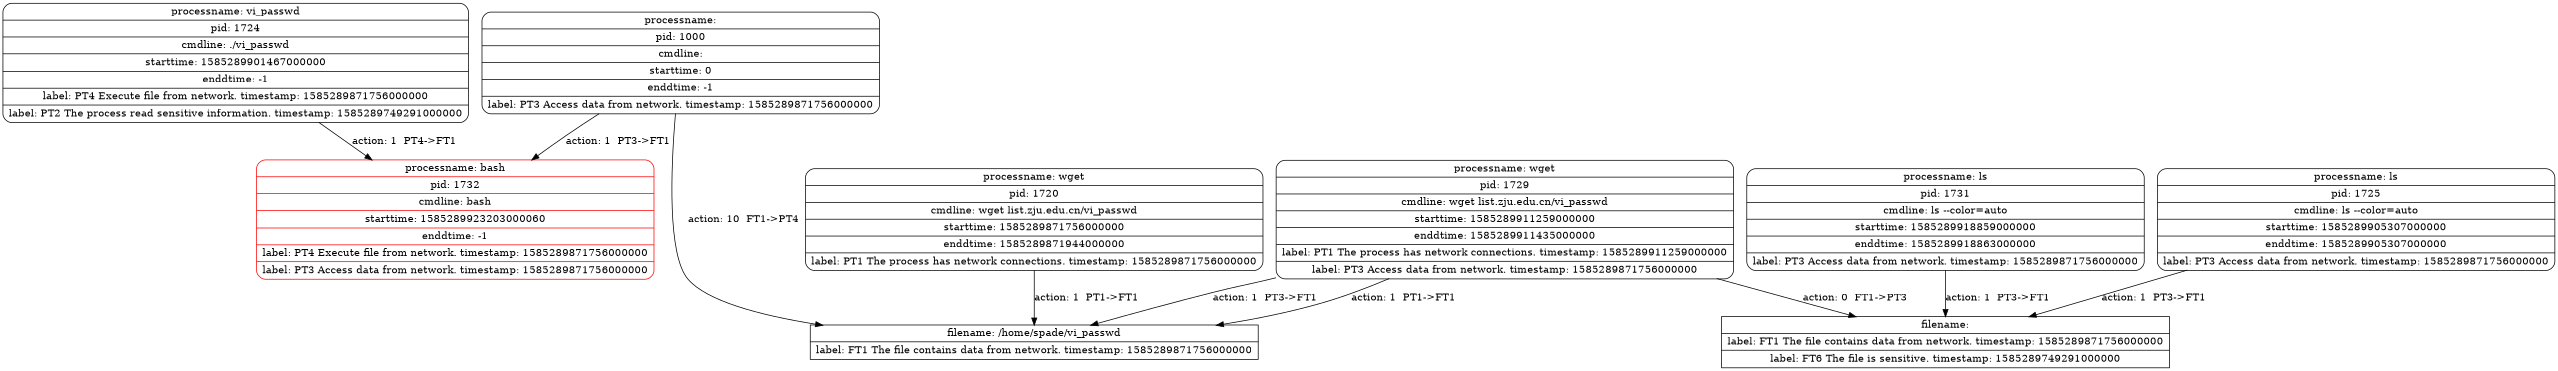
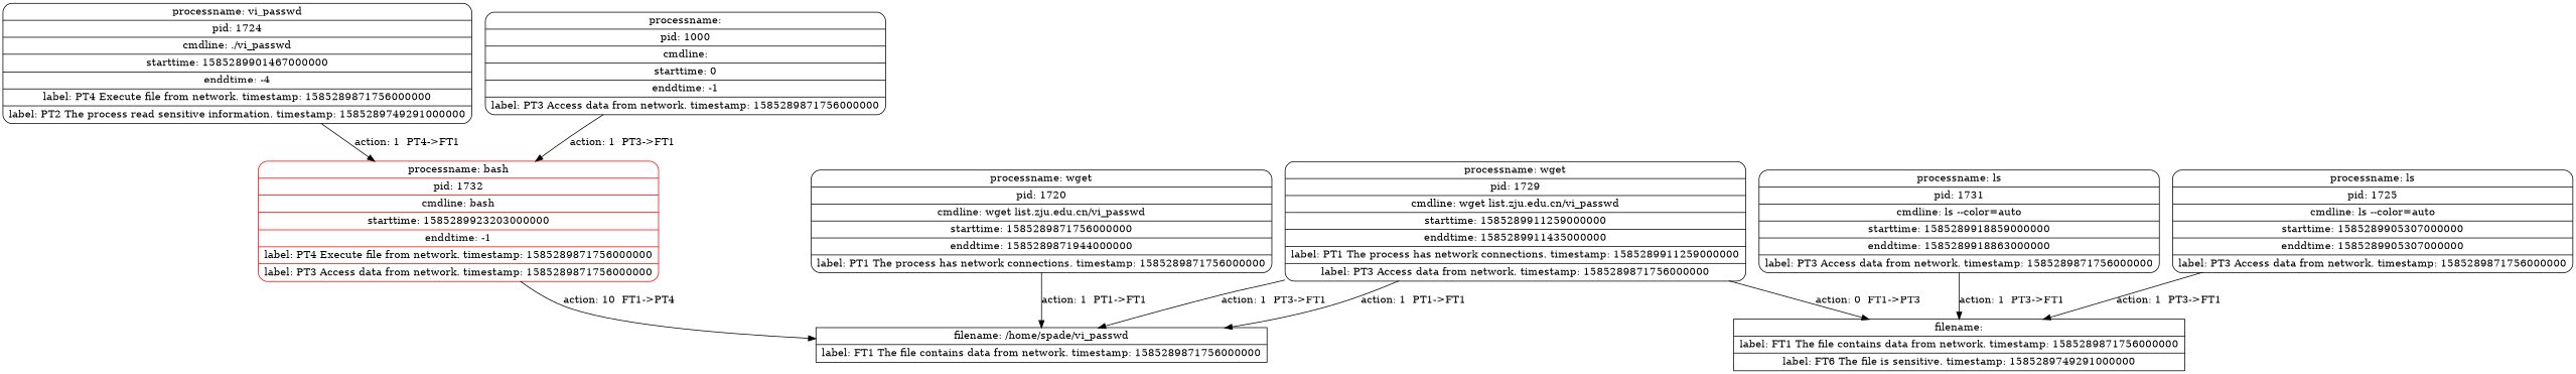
  digraph {
    node [shape=Mrecord]
-   n1 [color=red label="{<head>processname: bash | pid: 1732 | cmdline: bash | starttime: 1585289923203000060 | enddtime: -1 | label: PT4 Execute file from network. timestamp: 1585289871756000000 | label: PT3 Access data from network. timestamp: 1585289871756000000}"]
+   n1 [color=red label="{<head>processname: bash | pid: 1732 | cmdline: bash | starttime: 1585289923203000000 | enddtime: -1 | label: PT4 Execute file from network. timestamp: 1585289871756000000 | label: PT3 Access data from network. timestamp: 1585289871756000000}"]
    n2 [label="{<head>filename: /home/spade/vi_passwd | label: FT1 The file contains data from network. timestamp: 1585289871756000000}" shape=record]
    n3 [label="{<head>processname: wget | pid: 1720 | cmdline: wget list.zju.edu.cn/vi_passwd | starttime: 1585289871756000000 | enddtime: 1585289871944000000 | label: PT1 The process has network connections. timestamp: 1585289871756000000}"]
    n4 [label="{<head>processname: wget | pid: 1729 | cmdline: wget list.zju.edu.cn/vi_passwd | starttime: 1585289911259000000 | enddtime: 1585289911435000000 | label: PT1 The process has network connections. timestamp: 1585289911259000000 | label: PT3 Access data from network. timestamp: 1585289871756000000}"]
    n5 [label="{<head>filename:  | label: FT1 The file contains data from network. timestamp: 1585289871756000000 | label: FT6 The file is sensitive. timestamp: 1585289749291000000}" shape=record]
-   n6 [label="{<head>processname: vi_passwd | pid: 1724 | cmdline: ./vi_passwd | starttime: 1585289901467000000 | enddtime: -1 | label: PT4 Execute file from network. timestamp: 1585289871756000000 | label: PT2 The process read sensitive information. timestamp: 1585289749291000000}"]
+   n6 [label="{<head>processname: vi_passwd | pid: 1724 | cmdline: ./vi_passwd | starttime: 1585289901467000000 | enddtime: -4 | label: PT4 Execute file from network. timestamp: 1585289871756000000 | label: PT2 The process read sensitive information. timestamp: 1585289749291000000}"]
    n7 [label="{<head>processname:  | pid: 1000 | cmdline:  | starttime: 0 | enddtime: -1 | label: PT3 Access data from network. timestamp: 1585289871756000000}"]
    n8 [label="{<head>processname: ls | pid: 1725 | cmdline: ls --color=auto | starttime: 1585289905307000000 | enddtime: 1585289905307000000 | label: PT3 Access data from network. timestamp: 1585289871756000000}"]
    n9 [label="{<head>processname: ls | pid: 1731 | cmdline: ls --color=auto | starttime: 1585289918859000000 | enddtime: 1585289918863000000 | label: PT3 Access data from network. timestamp: 1585289871756000000}"]
-   n7 -> n2 [label="action: 10  FT1->PT4"]
+   n1 -> n2 [label="action: 10  FT1->PT4"]
    n3 -> n2 [label="action: 1  PT1->FT1"]
    n4 -> n2 [label="action: 1  PT1->FT1"]
    n4 -> n2 [label="action: 1  PT3->FT1"]
    n4 -> n5 [label="action: 0  FT1->PT3"]
    n6 -> n1 [label="action: 1  PT4->FT1"]
    n7 -> n1 [label="action: 1  PT3->FT1"]
    n8 -> n5 [label="action: 1  PT3->FT1"]
    n9 -> n5 [label="action: 1  PT3->FT1"]
  }
